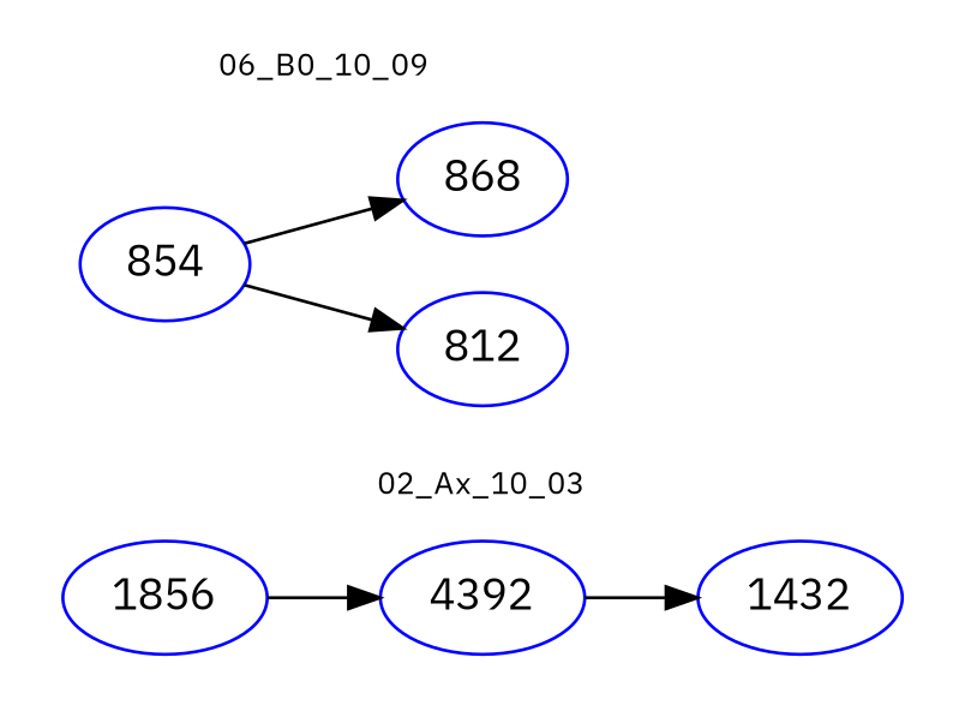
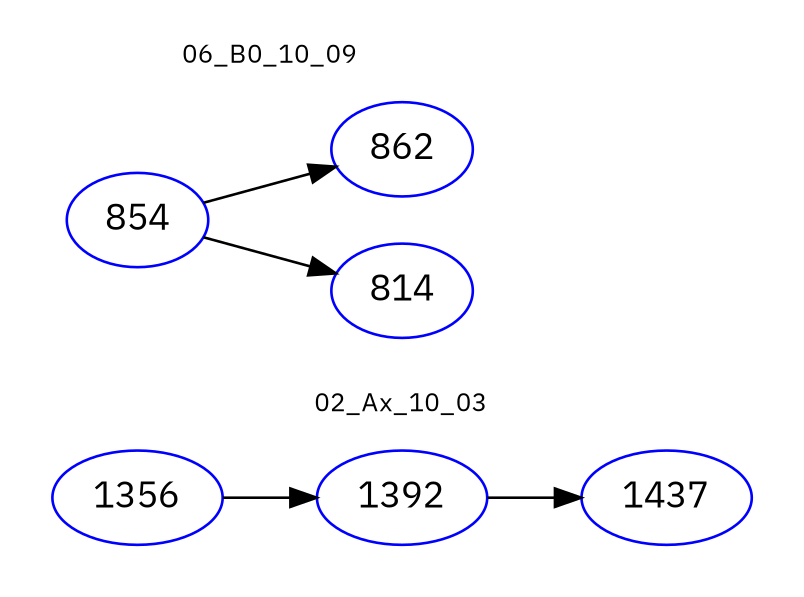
  digraph {
    fontname="IBM Plex Sans"
    rankdir=LR
    node [color=blue fontname="IBM Plex Sans"]
    edge [color=black fontname="IBM Plex Sans"]
-   n1 [label=4392]
-   n2 [label=1432]
-   n3 [label=1856]
+   n1 [label=1392]
+   n2 [label=1437]
+   n3 [label=1356]
    n4 [label=854]
-   n5 [label=812]
-   n6 [label=868]
+   n5 [label=814]
+   n6 [label=862]
    subgraph cluster_1 {
      color=white
      fontsize=10
      label="02_Ax_10_03"
      n1
      n2
      n3
    }
    subgraph cluster_2 {
      color=white
      fontsize=10
      label="06_B0_10_09"
      n4
      n5
      n6
    }
    n1 -> n2
    n3 -> n1
    n4 -> n5
    n4 -> n6
  }
